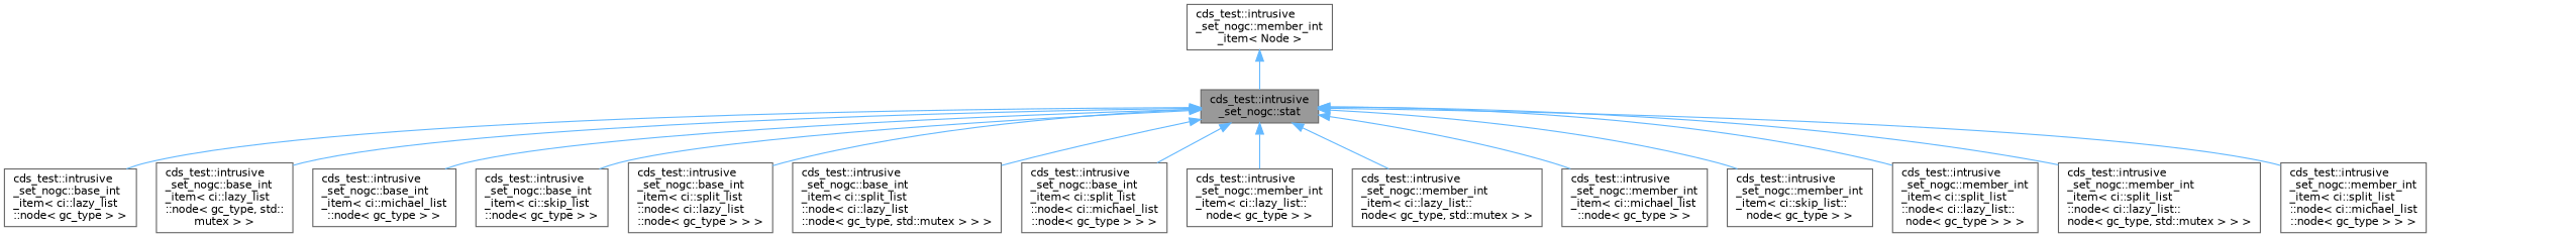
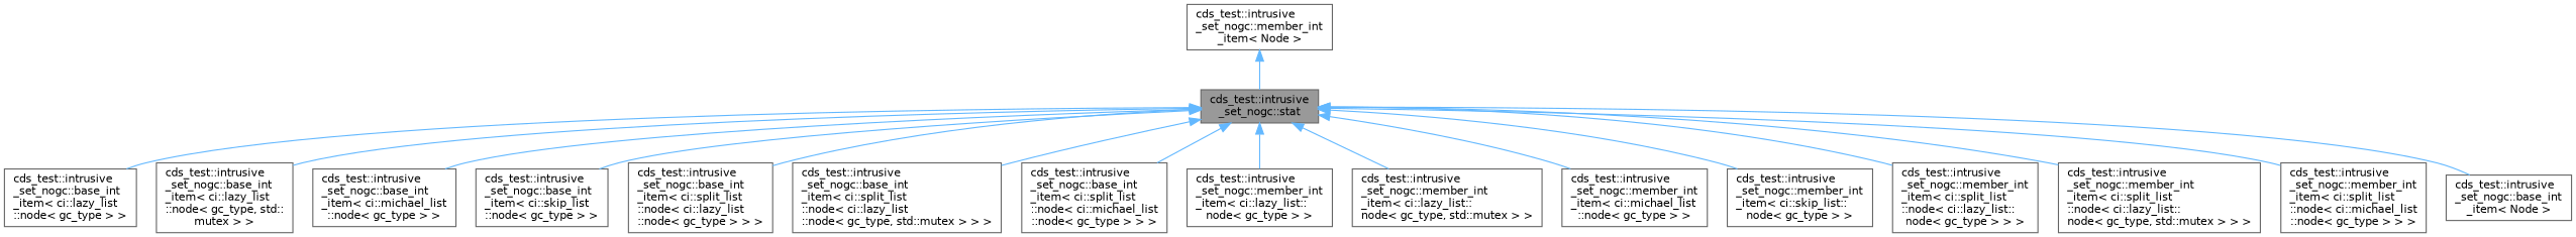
  digraph {
    rankdir=TB
    node [color=gray40 fillcolor=white fontname=Helvetica fontsize=10 shape=box style=filled]
    edge [color=steelblue1 dir=back fontname=Helvetica fontsize=10 labelfontname=Helvetica labelfontsize=10 style=solid]
    n1 [fillcolor=grey60 fontcolor=black height=0.2 label="cds_test::intrusive\l_set_nogc::stat" width=0.4]
    n2 [height=0.2 label="cds_test::intrusive\l_set_nogc::base_int\l_item\< ci::lazy_list\l::node\< gc_type \> \>" width=0.4]
    n3 [height=0.2 label="cds_test::intrusive\l_set_nogc::base_int\l_item\< ci::lazy_list\l::node\< gc_type, std::\lmutex \> \>" width=0.4]
    n4 [height=0.2 label="cds_test::intrusive\l_set_nogc::base_int\l_item\< ci::michael_list\l::node\< gc_type \> \>" width=0.4]
    n5 [height=0.2 label="cds_test::intrusive\l_set_nogc::base_int\l_item\< ci::skip_list\l::node\< gc_type \> \>" width=0.4]
    n6 [height=0.2 label="cds_test::intrusive\l_set_nogc::base_int\l_item\< ci::split_list\l::node\< ci::lazy_list\l::node\< gc_type \> \> \>" width=0.4]
    n7 [height=0.2 label="cds_test::intrusive\l_set_nogc::base_int\l_item\< ci::split_list\l::node\< ci::lazy_list\l::node\< gc_type, std::mutex \> \> \>" width=0.4]
    n8 [height=0.2 label="cds_test::intrusive\l_set_nogc::base_int\l_item\< ci::split_list\l::node\< ci::michael_list\l::node\< gc_type \> \> \>" width=0.4]
    n9 [height=0.2 label="cds_test::intrusive\l_set_nogc::member_int\l_item\< ci::lazy_list::\lnode\< gc_type \> \>" width=0.4]
    n10 [height=0.2 label="cds_test::intrusive\l_set_nogc::member_int\l_item\< ci::lazy_list::\lnode\< gc_type, std::mutex \> \>" width=0.4]
    n11 [height=0.2 label="cds_test::intrusive\l_set_nogc::member_int\l_item\< ci::michael_list\l::node\< gc_type \> \>" width=0.4]
    n12 [height=0.2 label="cds_test::intrusive\l_set_nogc::member_int\l_item\< ci::skip_list::\lnode\< gc_type \> \>" width=0.4]
    n13 [height=0.2 label="cds_test::intrusive\l_set_nogc::member_int\l_item\< ci::split_list\l::node\< ci::lazy_list::\lnode\< gc_type \> \> \>" width=0.4]
    n14 [height=0.2 label="cds_test::intrusive\l_set_nogc::member_int\l_item\< ci::split_list\l::node\< ci::lazy_list::\lnode\< gc_type, std::mutex \> \> \>" width=0.4]
    n15 [height=0.2 label="cds_test::intrusive\l_set_nogc::member_int\l_item\< ci::split_list\l::node\< ci::michael_list\l::node\< gc_type \> \> \>" width=0.4]
+   n16 [height=0.2 label="cds_test::intrusive\l_set_nogc::base_int\l_item\< Node \>" width=0.4]
    n17 [height=0.2 label="cds_test::intrusive\l_set_nogc::member_int\l_item\< Node \>" width=0.4]
    n1 -> n2
    n1 -> n3
    n1 -> n4
    n1 -> n5
    n1 -> n6
    n1 -> n7
    n1 -> n8
    n1 -> n9
    n1 -> n10
    n1 -> n11
    n1 -> n12
    n1 -> n13
    n1 -> n14
    n1 -> n15
+   n1 -> n16
    n17 -> n1
  }
